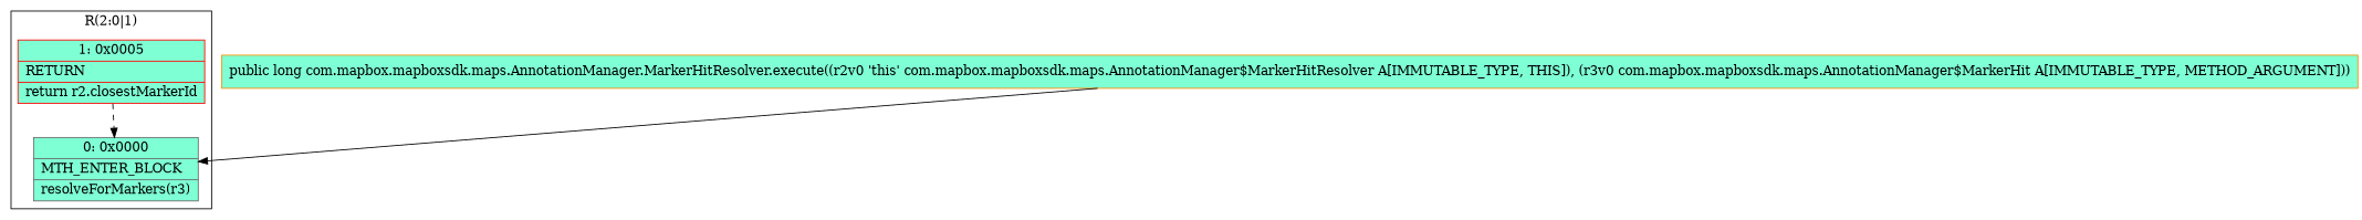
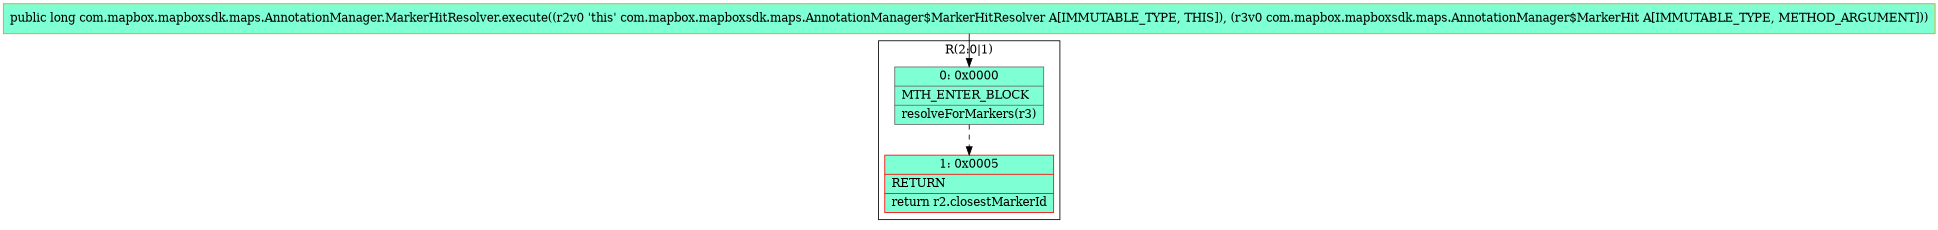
  digraph {
    node [shape=record style=filled fillcolor=aquamarine]
    n1 [color=gray40 label="{0\:\ 0x0000|MTH_ENTER_BLOCK\l|resolveForMarkers(r3)\l}"]
    n2 [color=red label="{1\:\ 0x0005|RETURN\l|return r2.closestMarkerId\l}"]
    n3 [label="{public long com.mapbox.mapboxsdk.maps.AnnotationManager.MarkerHitResolver.execute((r2v0 'this' com.mapbox.mapboxsdk.maps.AnnotationManager$MarkerHitResolver A[IMMUTABLE_TYPE, THIS]), (r3v0 com.mapbox.mapboxsdk.maps.AnnotationManager$MarkerHit A[IMMUTABLE_TYPE, METHOD_ARGUMENT])) }" color=darkorange]
    subgraph cluster_1 {
      label="R(2:0|1)"
      n1
      n2
    }
-   n2 -> n1 [style=dashed]
+   n1 -> n2 [style=dashed]
    n3 -> n1 [style=solid]
  }
